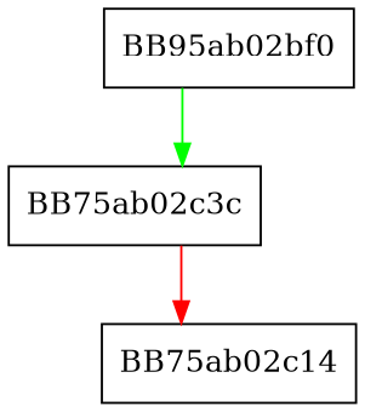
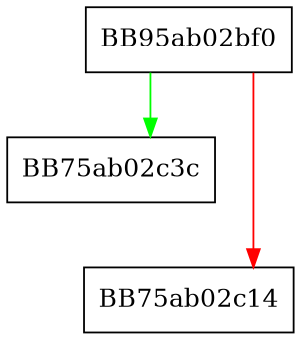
  digraph {
    splines=ortho
    node [shape=box]
    n1 [label=BB95ab02bf0]
    BB75ab02c3c
    BB75ab02c14
    n1 -> BB75ab02c3c [color=green]
-   BB75ab02c3c -> BB75ab02c14 [color=red]
+   n1 -> BB75ab02c14 [color=red]
  }
